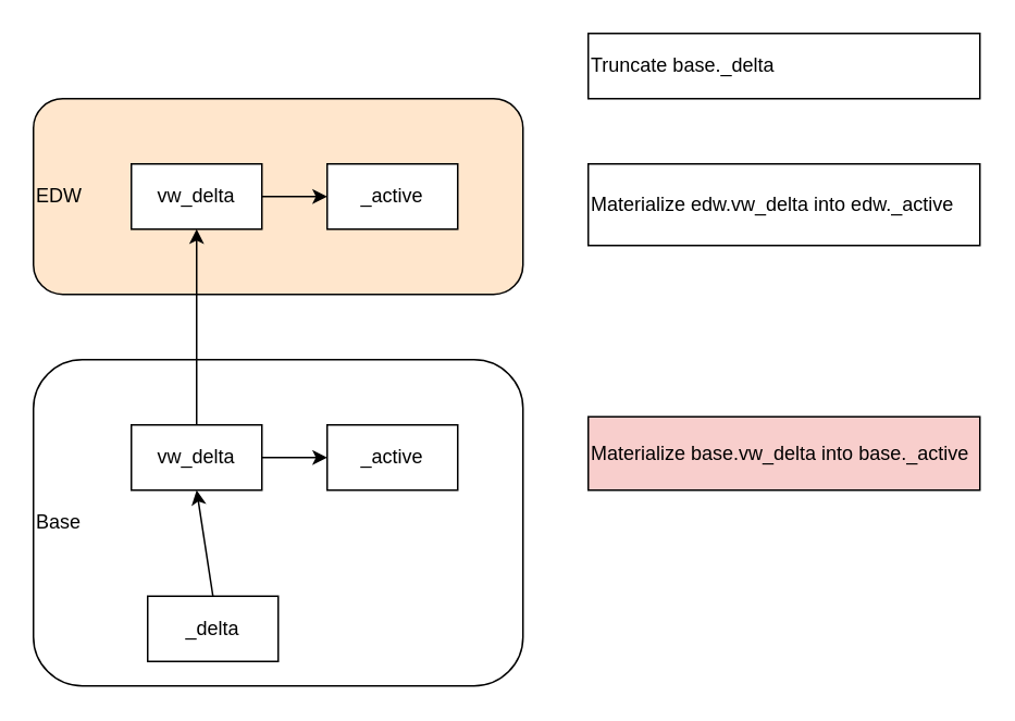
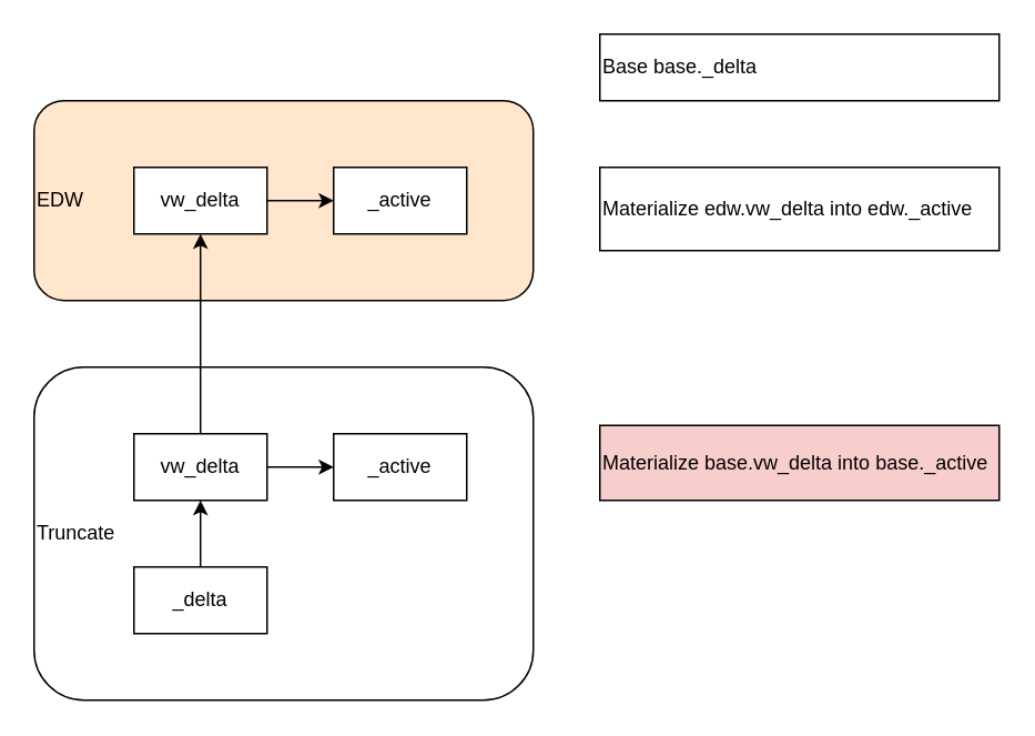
  <mxCell id="0" />
  <mxCell id="1" parent="0" />
  <mxCell id="2" value="EDW" style="rounded=1;whiteSpace=wrap;html=1;align=left;fillColor=#ffe6cc;" vertex="1" parent="1"><mxGeometry x="20" y="60" width="300" height="120" as="geometry" /></mxCell>
- <mxCell id="3" value="Base" style="rounded=1;whiteSpace=wrap;html=1;align=left;" vertex="1" parent="1"><mxGeometry x="20" y="220" width="300" height="200" as="geometry" /></mxCell>
+ <mxCell id="3" value="Truncate" style="rounded=1;whiteSpace=wrap;html=1;align=left;" vertex="1" parent="1"><mxGeometry x="20" y="220" width="300" height="200" as="geometry" /></mxCell>
  <mxCell id="4" value="" style="edgeStyle=none;html=1;exitX=1;exitY=0.5;exitDx=0;exitDy=0;" edge="1" parent="1" source="12" target="8"><mxGeometry relative="1" as="geometry" /></mxCell>
  <mxCell id="5" style="edgeStyle=none;html=1;exitX=0.5;exitY=0;exitDx=0;exitDy=0;entryX=0.5;entryY=1;entryDx=0;entryDy=0;" edge="1" parent="1" source="7" target="12"><mxGeometry relative="1" as="geometry" /></mxCell>
  <mxCell id="6" style="edgeStyle=orthogonalEdgeStyle;html=1;exitX=0.5;exitY=0;exitDx=0;exitDy=0;entryX=0.5;entryY=1;entryDx=0;entryDy=0;" edge="1" parent="1" source="12" target="10"><mxGeometry relative="1" as="geometry"><mxPoint x="60" y="110" as="targetPoint" /><Array as="points"><mxPoint x="120" y="220" /><mxPoint x="120" y="220" /></Array></mxGeometry></mxCell>
- <mxCell id="7" value="_delta" style="rounded=0;whiteSpace=wrap;html=1;" vertex="1" parent="1"><mxGeometry x="90" y="365" width="80" height="40" as="geometry" /></mxCell>
+ <mxCell id="7" value="_delta" style="rounded=0;whiteSpace=wrap;html=1;" vertex="1" parent="1"><mxGeometry x="80" y="340" width="80" height="40" as="geometry" /></mxCell>
  <mxCell id="8" value="_active" style="rounded=0;whiteSpace=wrap;html=1;" vertex="1" parent="1"><mxGeometry x="200" y="260" width="80" height="40" as="geometry" /></mxCell>
  <mxCell id="9" value="" style="edgeStyle=none;html=1;" edge="1" parent="1" source="10" target="11"><mxGeometry relative="1" as="geometry" /></mxCell>
  <mxCell id="10" value="vw_delta" style="rounded=0;whiteSpace=wrap;html=1;" vertex="1" parent="1"><mxGeometry x="80" y="100" width="80" height="40" as="geometry" /></mxCell>
  <mxCell id="11" value="_active" style="rounded=0;whiteSpace=wrap;html=1;" vertex="1" parent="1"><mxGeometry x="200" y="100" width="80" height="40" as="geometry" /></mxCell>
  <mxCell id="12" value="vw_delta" style="rounded=0;whiteSpace=wrap;html=1;" vertex="1" parent="1"><mxGeometry x="80" y="260" width="80" height="40" as="geometry" /></mxCell>
  <mxCell id="13" value="Materialize base.vw_delta into base._active" style="rounded=0;whiteSpace=wrap;html=1;align=left;fillColor=#f8cecc;" vertex="1" parent="1"><mxGeometry x="360" y="255" width="240" height="45" as="geometry" /></mxCell>
  <mxCell id="14" value="Materialize edw.vw_delta into edw._active" style="rounded=0;whiteSpace=wrap;html=1;align=left;labelPosition=center;verticalLabelPosition=middle;verticalAlign=middle;" vertex="1" parent="1"><mxGeometry x="360" y="100" width="240" height="50" as="geometry" /></mxCell>
- <mxCell id="15" value="Truncate base._delta" style="rounded=0;whiteSpace=wrap;html=1;align=left;" vertex="1" parent="1"><mxGeometry x="360" y="20" width="240" height="40" as="geometry" /></mxCell>
+ <mxCell id="15" value="Base base._delta" style="rounded=0;whiteSpace=wrap;html=1;align=left;" vertex="1" parent="1"><mxGeometry x="360" y="20" width="240" height="40" as="geometry" /></mxCell>
